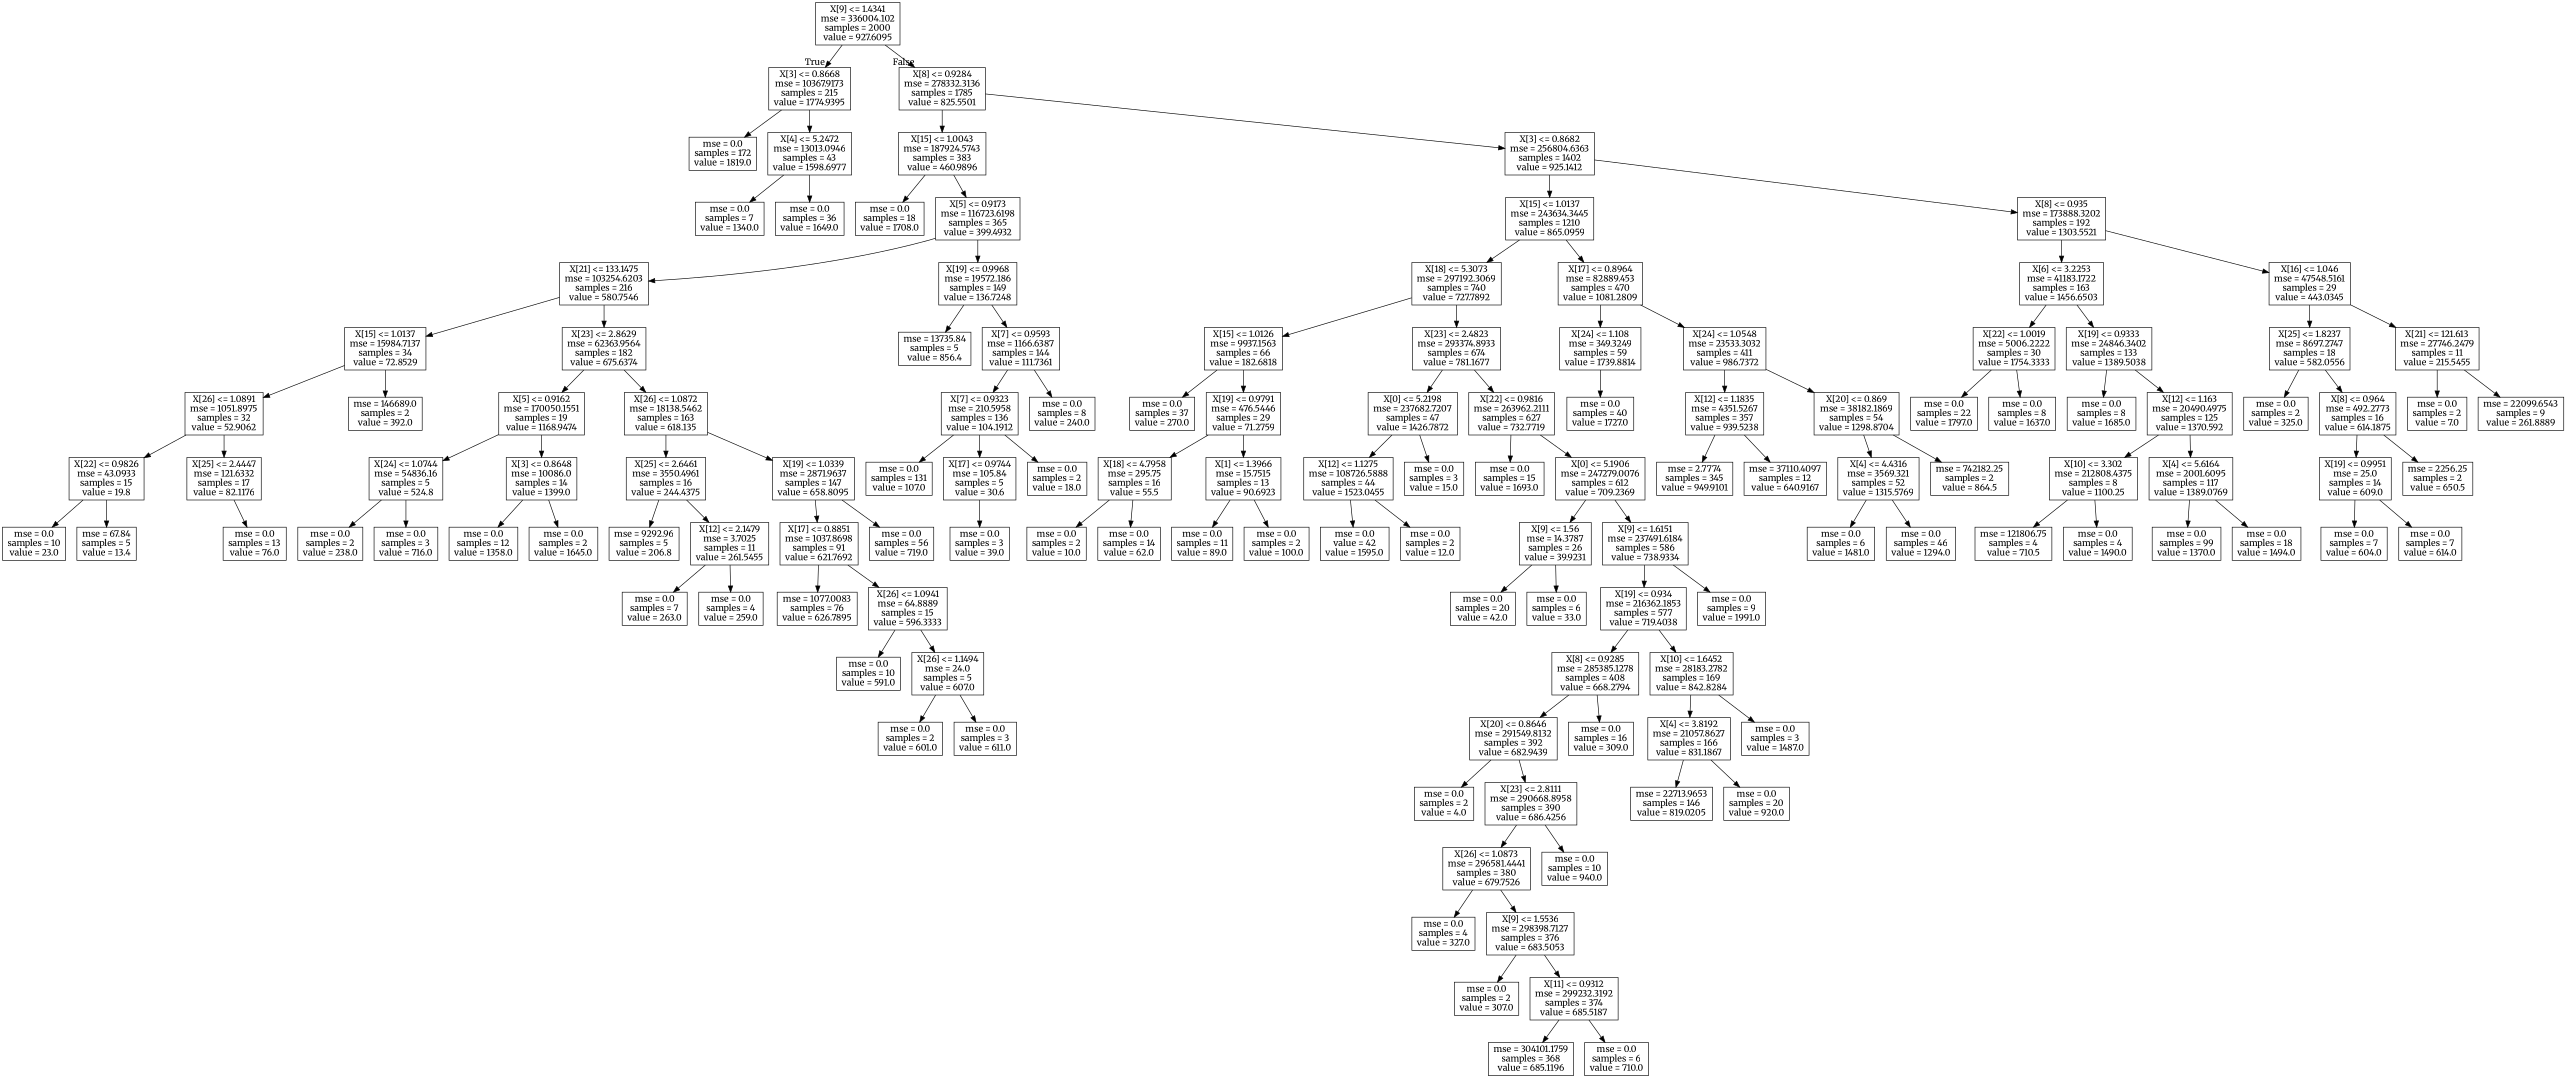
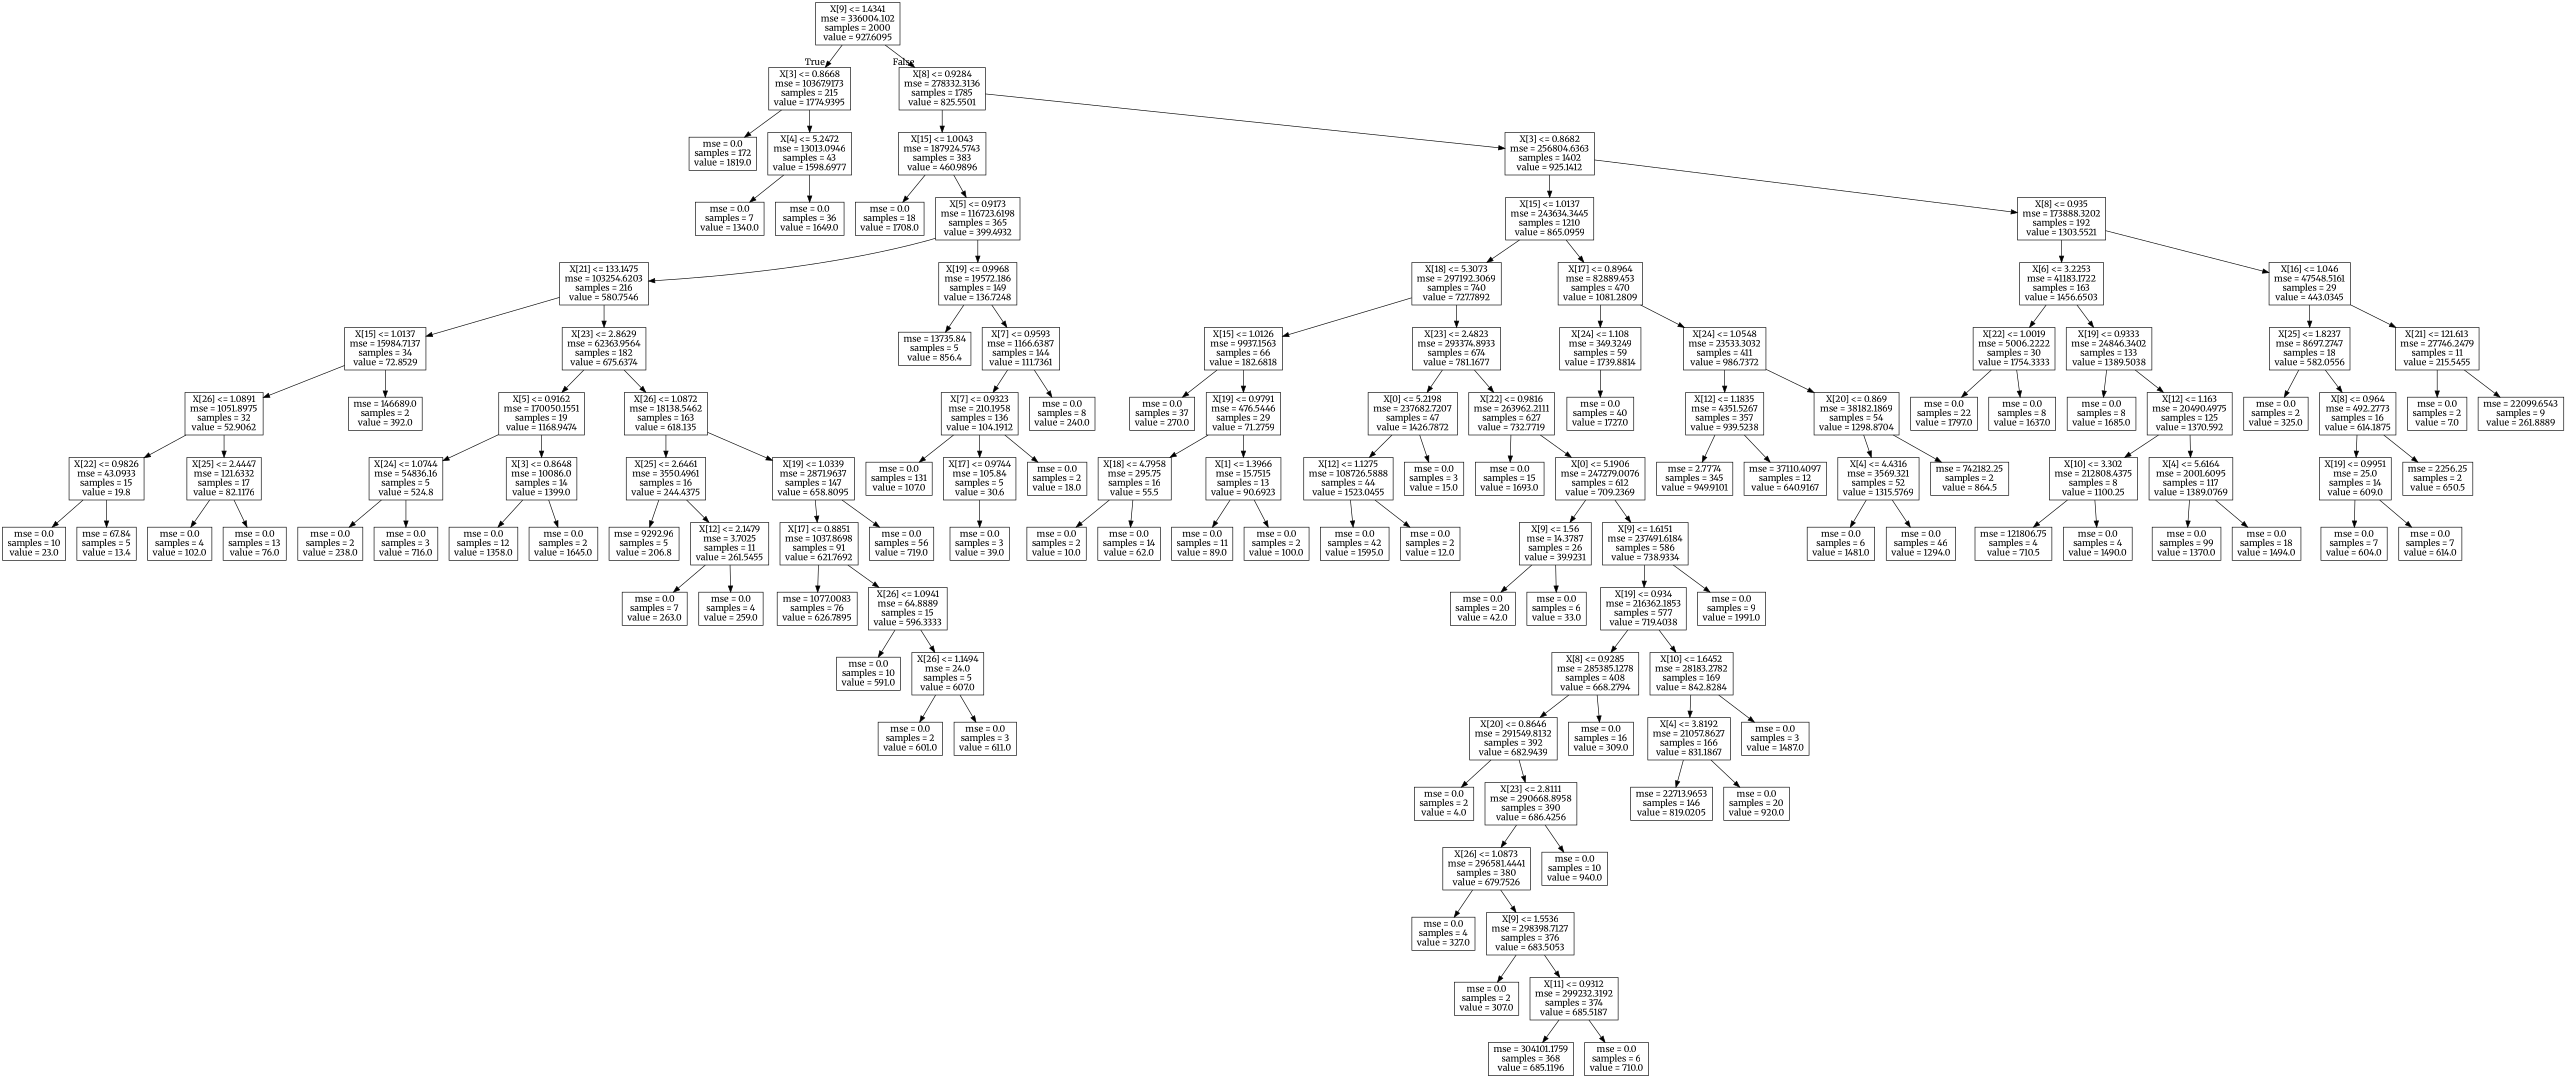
  digraph {
    fontname=Merriweather
    node [fontname=Merriweather shape=box]
    edge [fontname=Merriweather]
    n1 [label="X[9] <= 1.4341\nmse = 336004.102\nsamples = 2000\nvalue = 927.6095"]
    n2 [label="X[3] <= 0.8668\nmse = 10367.9173\nsamples = 215\nvalue = 1774.9395"]
    n3 [label="X[8] <= 0.9284\nmse = 278332.3136\nsamples = 1785\nvalue = 825.5501"]
    n4 [label="mse = 0.0\nsamples = 172\nvalue = 1819.0"]
    n5 [label="X[4] <= 5.2472\nmse = 13013.0946\nsamples = 43\nvalue = 1598.6977"]
    n6 [label="X[15] <= 1.0043\nmse = 187924.5743\nsamples = 383\nvalue = 460.9896"]
    n7 [label="X[3] <= 0.8682\nmse = 256804.6363\nsamples = 1402\nvalue = 925.1412"]
    n8 [label="mse = 0.0\nsamples = 7\nvalue = 1340.0"]
    n9 [label="mse = 0.0\nsamples = 36\nvalue = 1649.0"]
    n10 [label="mse = 0.0\nsamples = 18\nvalue = 1708.0"]
    n11 [label="X[5] <= 0.9173\nmse = 116723.6198\nsamples = 365\nvalue = 399.4932"]
    n12 [label="X[15] <= 1.0137\nmse = 243634.3445\nsamples = 1210\nvalue = 865.0959"]
    n13 [label="X[8] <= 0.935\nmse = 173888.3202\nsamples = 192\nvalue = 1303.5521"]
    n14 [label="X[21] <= 133.1475\nmse = 103254.6203\nsamples = 216\nvalue = 580.7546"]
    n15 [label="X[19] <= 0.9968\nmse = 19572.186\nsamples = 149\nvalue = 136.7248"]
    n16 [label="X[15] <= 1.0137\nmse = 15984.7137\nsamples = 34\nvalue = 72.8529"]
    n17 [label="X[23] <= 2.8629\nmse = 62363.9564\nsamples = 182\nvalue = 675.6374"]
    n18 [label="mse = 13735.84\nsamples = 5\nvalue = 856.4"]
    n19 [label="X[7] <= 0.9593\nmse = 1166.6387\nsamples = 144\nvalue = 111.7361"]
    n20 [label="X[26] <= 1.0891\nmse = 1051.8975\nsamples = 32\nvalue = 52.9062"]
    n21 [label="mse = 146689.0\nsamples = 2\nvalue = 392.0"]
    n22 [label="X[5] <= 0.9162\nmse = 170050.1551\nsamples = 19\nvalue = 1168.9474"]
    n23 [label="X[26] <= 1.0872\nmse = 18138.5462\nsamples = 163\nvalue = 618.135"]
    n24 [label="X[22] <= 0.9826\nmse = 43.0933\nsamples = 15\nvalue = 19.8"]
    n25 [label="X[25] <= 2.4447\nmse = 121.6332\nsamples = 17\nvalue = 82.1176"]
    n26 [label="mse = 0.0\nsamples = 10\nvalue = 23.0"]
    n27 [label="mse = 67.84\nsamples = 5\nvalue = 13.4"]
+   n28 [label="mse = 0.0\nsamples = 4\nvalue = 102.0"]
    n29 [label="mse = 0.0\nsamples = 13\nvalue = 76.0"]
    n30 [label="X[24] <= 1.0744\nmse = 54836.16\nsamples = 5\nvalue = 524.8"]
    n31 [label="X[3] <= 0.8648\nmse = 10086.0\nsamples = 14\nvalue = 1399.0"]
    n32 [label="X[25] <= 2.6461\nmse = 3550.4961\nsamples = 16\nvalue = 244.4375"]
    n33 [label="X[19] <= 1.0339\nmse = 2871.9637\nsamples = 147\nvalue = 658.8095"]
    n34 [label="mse = 0.0\nsamples = 2\nvalue = 238.0"]
    n35 [label="mse = 0.0\nsamples = 3\nvalue = 716.0"]
    n36 [label="mse = 0.0\nsamples = 12\nvalue = 1358.0"]
    n37 [label="mse = 0.0\nsamples = 2\nvalue = 1645.0"]
    n38 [label="mse = 9292.96\nsamples = 5\nvalue = 206.8"]
    n39 [label="X[12] <= 2.1479\nmse = 3.7025\nsamples = 11\nvalue = 261.5455"]
    n40 [label="X[17] <= 0.8851\nmse = 1037.8698\nsamples = 91\nvalue = 621.7692"]
    n41 [label="mse = 0.0\nsamples = 56\nvalue = 719.0"]
    n42 [label="mse = 0.0\nsamples = 7\nvalue = 263.0"]
    n43 [label="mse = 0.0\nsamples = 4\nvalue = 259.0"]
    n44 [label="mse = 1077.0083\nsamples = 76\nvalue = 626.7895"]
    n45 [label="X[26] <= 1.0941\nmse = 64.8889\nsamples = 15\nvalue = 596.3333"]
    n46 [label="mse = 0.0\nsamples = 10\nvalue = 591.0"]
    n47 [label="X[26] <= 1.1494\nmse = 24.0\nsamples = 5\nvalue = 607.0"]
    n48 [label="mse = 0.0\nsamples = 2\nvalue = 601.0"]
    n49 [label="mse = 0.0\nsamples = 3\nvalue = 611.0"]
-   n50 [label="X[7] <= 0.9323\nmse = 210.5958\nsamples = 136\nvalue = 104.1912"]
+   n50 [label="X[7] <= 0.9323\nmse = 210.1958\nsamples = 136\nvalue = 104.1912"]
    n51 [label="mse = 0.0\nsamples = 8\nvalue = 240.0"]
    n52 [label="mse = 0.0\nsamples = 131\nvalue = 107.0"]
    n53 [label="X[17] <= 0.9744\nmse = 105.84\nsamples = 5\nvalue = 30.6"]
    n54 [label="mse = 0.0\nsamples = 2\nvalue = 18.0"]
    n55 [label="mse = 0.0\nsamples = 3\nvalue = 39.0"]
    n56 [label="X[18] <= 5.3073\nmse = 297192.3069\nsamples = 740\nvalue = 727.7892"]
    n57 [label="X[17] <= 0.8964\nmse = 82889.453\nsamples = 470\nvalue = 1081.2809"]
    n58 [label="X[6] <= 3.2253\nmse = 41183.1722\nsamples = 163\nvalue = 1456.6503"]
    n59 [label="X[16] <= 1.046\nmse = 47548.5161\nsamples = 29\nvalue = 443.0345"]
    n60 [label="X[15] <= 1.0126\nmse = 9937.1563\nsamples = 66\nvalue = 182.6818"]
    n61 [label="X[23] <= 2.4823\nmse = 293374.8933\nsamples = 674\nvalue = 781.1677"]
    n62 [label="X[24] <= 1.108\nmse = 349.3249\nsamples = 59\nvalue = 1739.8814"]
    n63 [label="X[24] <= 1.0548\nmse = 23533.3032\nsamples = 411\nvalue = 986.7372"]
    n64 [label="mse = 0.0\nsamples = 37\nvalue = 270.0"]
    n65 [label="X[19] <= 0.9791\nmse = 476.5446\nsamples = 29\nvalue = 71.2759"]
    n66 [label="X[0] <= 5.2198\nmse = 237682.7207\nsamples = 47\nvalue = 1426.7872"]
    n67 [label="X[22] <= 0.9816\nmse = 263962.2111\nsamples = 627\nvalue = 732.7719"]
    n68 [label="X[18] <= 4.7958\nmse = 295.75\nsamples = 16\nvalue = 55.5"]
    n69 [label="X[1] <= 1.3966\nmse = 15.7515\nsamples = 13\nvalue = 90.6923"]
    n70 [label="mse = 0.0\nsamples = 2\nvalue = 10.0"]
    n71 [label="mse = 0.0\nsamples = 14\nvalue = 62.0"]
    n72 [label="mse = 0.0\nsamples = 11\nvalue = 89.0"]
    n73 [label="mse = 0.0\nsamples = 2\nvalue = 100.0"]
    n74 [label="X[12] <= 1.1275\nmse = 108726.5888\nsamples = 44\nvalue = 1523.0455"]
    n75 [label="mse = 0.0\nsamples = 3\nvalue = 15.0"]
    n76 [label="mse = 0.0\nsamples = 15\nvalue = 1693.0"]
    n77 [label="X[0] <= 5.1906\nmse = 247279.0076\nsamples = 612\nvalue = 709.2369"]
-   n78 [label="mse = 0.0\nvalue = 42\nvalue = 1595.0"]
+   n78 [label="mse = 0.0\nsamples = 42\nvalue = 1595.0"]
    n79 [label="mse = 0.0\nsamples = 2\nvalue = 12.0"]
    n80 [label="X[9] <= 1.56\nmse = 14.3787\nsamples = 26\nvalue = 39.9231"]
    n81 [label="X[9] <= 1.6151\nmse = 237491.6184\nsamples = 586\nvalue = 738.9334"]
    n82 [label="mse = 0.0\nsamples = 20\nvalue = 42.0"]
    n83 [label="mse = 0.0\nsamples = 6\nvalue = 33.0"]
    n84 [label="X[19] <= 0.934\nmse = 216362.1853\nsamples = 577\nvalue = 719.4038"]
    n85 [label="mse = 0.0\nsamples = 9\nvalue = 1991.0"]
    n86 [label="X[8] <= 0.9285\nmse = 285385.1278\nsamples = 408\nvalue = 668.2794"]
    n87 [label="X[10] <= 1.6452\nmse = 28183.2782\nsamples = 169\nvalue = 842.8284"]
    n88 [label="X[20] <= 0.8646\nmse = 291549.8132\nsamples = 392\nvalue = 682.9439"]
    n89 [label="mse = 0.0\nsamples = 16\nvalue = 309.0"]
    n90 [label="X[4] <= 3.8192\nmse = 21057.8627\nsamples = 166\nvalue = 831.1867"]
    n91 [label="mse = 0.0\nsamples = 3\nvalue = 1487.0"]
    n92 [label="mse = 0.0\nsamples = 2\nvalue = 4.0"]
    n93 [label="X[23] <= 2.8111\nmse = 290668.8958\nsamples = 390\nvalue = 686.4256"]
    n94 [label="X[26] <= 1.0873\nmse = 296581.4441\nsamples = 380\nvalue = 679.7526"]
    n95 [label="mse = 0.0\nsamples = 10\nvalue = 940.0"]
    n96 [label="mse = 0.0\nsamples = 4\nvalue = 327.0"]
    n97 [label="X[9] <= 1.5536\nmse = 298398.7127\nsamples = 376\nvalue = 683.5053"]
    n98 [label="mse = 0.0\nsamples = 2\nvalue = 307.0"]
    n99 [label="X[11] <= 0.9312\nmse = 299232.3192\nsamples = 374\nvalue = 685.5187"]
    n100 [label="mse = 304101.1759\nsamples = 368\nvalue = 685.1196"]
    n101 [label="mse = 0.0\nsamples = 6\nvalue = 710.0"]
    n102 [label="mse = 22713.9653\nsamples = 146\nvalue = 819.0205"]
    n103 [label="mse = 0.0\nsamples = 20\nvalue = 920.0"]
    n104 [label="mse = 0.0\nsamples = 40\nvalue = 1727.0"]
    n105 [label="X[12] <= 1.1835\nmse = 4351.5267\nsamples = 357\nvalue = 939.5238"]
    n106 [label="X[20] <= 0.869\nmse = 38182.1869\nsamples = 54\nvalue = 1298.8704"]
    n107 [label="mse = 2.7774\nsamples = 345\nvalue = 949.9101"]
    n108 [label="mse = 37110.4097\nsamples = 12\nvalue = 640.9167"]
    n109 [label="X[4] <= 4.4316\nmse = 3569.321\nsamples = 52\nvalue = 1315.5769"]
    n110 [label="mse = 742182.25\nsamples = 2\nvalue = 864.5"]
    n111 [label="mse = 0.0\nsamples = 6\nvalue = 1481.0"]
    n112 [label="mse = 0.0\nsamples = 46\nvalue = 1294.0"]
    n113 [label="X[22] <= 1.0019\nmse = 5006.2222\nsamples = 30\nvalue = 1754.3333"]
    n114 [label="X[19] <= 0.9333\nmse = 24846.3402\nsamples = 133\nvalue = 1389.5038"]
    n115 [label="X[25] <= 1.8237\nmse = 8697.2747\nsamples = 18\nvalue = 582.0556"]
    n116 [label="X[21] <= 121.613\nmse = 27746.2479\nsamples = 11\nvalue = 215.5455"]
    n117 [label="mse = 0.0\nsamples = 22\nvalue = 1797.0"]
    n118 [label="mse = 0.0\nsamples = 8\nvalue = 1637.0"]
    n119 [label="mse = 0.0\nsamples = 8\nvalue = 1685.0"]
    n120 [label="X[12] <= 1.163\nmse = 20490.4975\nsamples = 125\nvalue = 1370.592"]
    n121 [label="X[10] <= 3.302\nmse = 212808.4375\nsamples = 8\nvalue = 1100.25"]
    n122 [label="X[4] <= 5.6164\nmse = 2001.6095\nsamples = 117\nvalue = 1389.0769"]
    n123 [label="mse = 121806.75\nsamples = 4\nvalue = 710.5"]
    n124 [label="mse = 0.0\nsamples = 4\nvalue = 1490.0"]
    n125 [label="mse = 0.0\nsamples = 99\nvalue = 1370.0"]
    n126 [label="mse = 0.0\nsamples = 18\nvalue = 1494.0"]
    n127 [label="mse = 0.0\nsamples = 2\nvalue = 325.0"]
    n128 [label="X[8] <= 0.964\nmse = 492.2773\nsamples = 16\nvalue = 614.1875"]
    n129 [label="mse = 0.0\nsamples = 2\nvalue = 7.0"]
    n130 [label="mse = 22099.6543\nsamples = 9\nvalue = 261.8889"]
    n131 [label="X[19] <= 0.9951\nmse = 25.0\nsamples = 14\nvalue = 609.0"]
    n132 [label="mse = 2256.25\nsamples = 2\nvalue = 650.5"]
    n133 [label="mse = 0.0\nsamples = 7\nvalue = 604.0"]
    n134 [label="mse = 0.0\nsamples = 7\nvalue = 614.0"]
    n1 -> n2 [headlabel=True labelangle=45 labeldistance=2.5]
    n1 -> n3 [headlabel=False labelangle=-45 labeldistance=2.5]
    n2 -> n4
    n2 -> n5
    n3 -> n6
    n3 -> n7
    n5 -> n8
    n5 -> n9
    n6 -> n10
    n6 -> n11
    n7 -> n12
    n7 -> n13
    n11 -> n14
    n11 -> n15
    n12 -> n56
    n12 -> n57
    n13 -> n58
    n13 -> n59
    n14 -> n16
    n14 -> n17
    n15 -> n18
    n15 -> n19
    n16 -> n20
    n16 -> n21
    n17 -> n22
    n17 -> n23
    n19 -> n50
    n19 -> n51
    n20 -> n24
    n20 -> n25
    n22 -> n30
    n22 -> n31
    n23 -> n32
    n23 -> n33
    n24 -> n26
    n24 -> n27
+   n25 -> n28
    n25 -> n29
    n30 -> n34
    n30 -> n35
    n31 -> n36
    n31 -> n37
    n32 -> n38
    n32 -> n39
    n33 -> n40
    n33 -> n41
    n39 -> n42
    n39 -> n43
    n40 -> n44
    n40 -> n45
    n45 -> n46
    n45 -> n47
    n47 -> n48
    n47 -> n49
    n50 -> n52
    n50 -> n53
    n50 -> n54
    n53 -> n55
    n56 -> n60
    n56 -> n61
    n57 -> n62
    n57 -> n63
    n58 -> n113
    n58 -> n114
    n59 -> n115
    n59 -> n116
    n60 -> n64
    n60 -> n65
    n61 -> n66
    n61 -> n67
    n62 -> n104
    n63 -> n105
    n63 -> n106
    n65 -> n68
    n65 -> n69
    n66 -> n74
    n66 -> n75
    n67 -> n76
    n67 -> n77
    n68 -> n70
    n68 -> n71
    n69 -> n72
    n69 -> n73
    n74 -> n78
    n74 -> n79
    n77 -> n80
    n77 -> n81
    n80 -> n82
    n80 -> n83
    n81 -> n84
    n81 -> n85
    n84 -> n86
    n84 -> n87
    n86 -> n88
    n86 -> n89
    n87 -> n90
    n87 -> n91
    n88 -> n92
    n88 -> n93
    n90 -> n102
    n90 -> n103
    n93 -> n94
    n93 -> n95
    n94 -> n96
    n94 -> n97
    n97 -> n98
    n97 -> n99
    n99 -> n100
    n99 -> n101
    n105 -> n107
    n105 -> n108
    n106 -> n109
    n106 -> n110
    n109 -> n111
    n109 -> n112
    n113 -> n117
    n113 -> n118
    n114 -> n119
    n114 -> n120
    n115 -> n127
    n115 -> n128
    n116 -> n129
    n116 -> n130
    n120 -> n121
    n120 -> n122
    n121 -> n123
    n121 -> n124
    n122 -> n125
    n122 -> n126
    n128 -> n131
    n128 -> n132
    n131 -> n133
    n131 -> n134
  }
